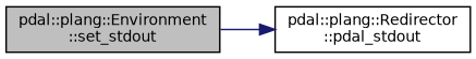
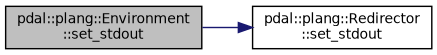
  digraph {
    rankdir=LR
    node [color=black fontname=Helvetica fontsize=10 shape=record style=filled]
    n1 [fillcolor=grey75 fontcolor=black height=0.2 label="pdal::plang::Environment\l::set_stdout" width=0.4]
-   n2 [fillcolor=white height=0.2 label="pdal::plang::Redirector\l::pdal_stdout" width=0.4]
+   n2 [fillcolor=white height=0.2 label="pdal::plang::Redirector\l::set_stdout" width=0.4]
    n1 -> n2 [color=midnightblue fontname=Helvetica fontsize=10 labelfontname=Helvetica labelfontsize=10 style=solid]
  }
